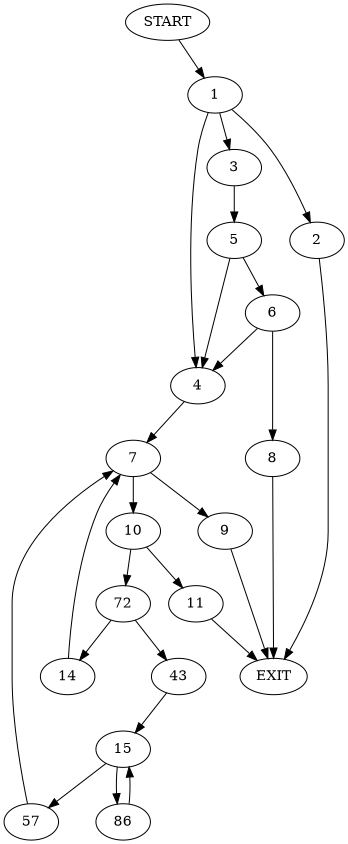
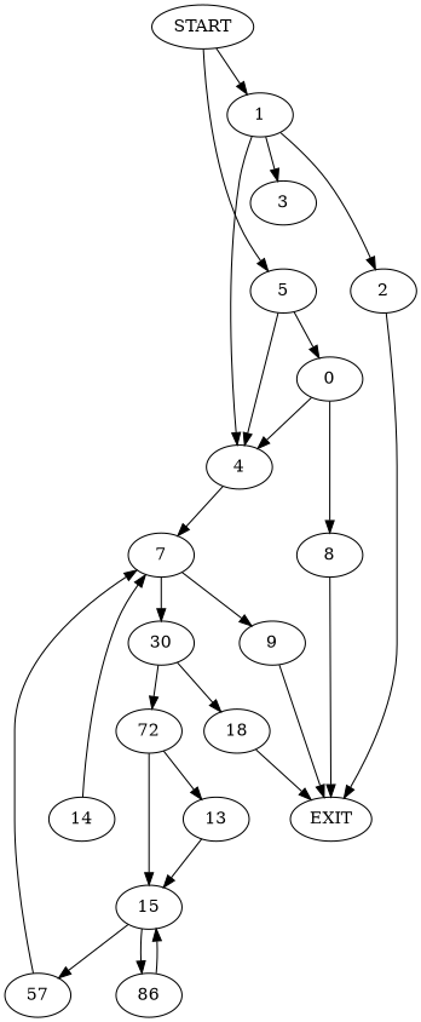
  digraph {
    n1 [label=START]
    1
    2
    3
    4
    n6 [label=EXIT]
    5
    7
-   6
+   6 [label=0]
    9
-   10
+   10 [label=30]
    8
-   11
+   11 [label=18]
    n14 [label=72]
-   13 [label=43]
+   13
    14
    15
    n18 [label=86]
    n19 [label=57]
    n1 -> 1
    1 -> 2
    1 -> 3
    1 -> 4
    2 -> n6
-   3 -> 5
+   n1 -> 5
    4 -> 7
    5 -> 4
    5 -> 6
    7 -> 9
    7 -> 10
    6 -> 4
    6 -> 8
    9 -> n6
    10 -> 11
    10 -> n14
    8 -> n6
    11 -> n6
    n14 -> 13
-   n14 -> 14
+   n14 -> 15
    13 -> 15
    14 -> 7
    15 -> n18
    15 -> n19
    n18 -> 15
    n19 -> 7
  }
